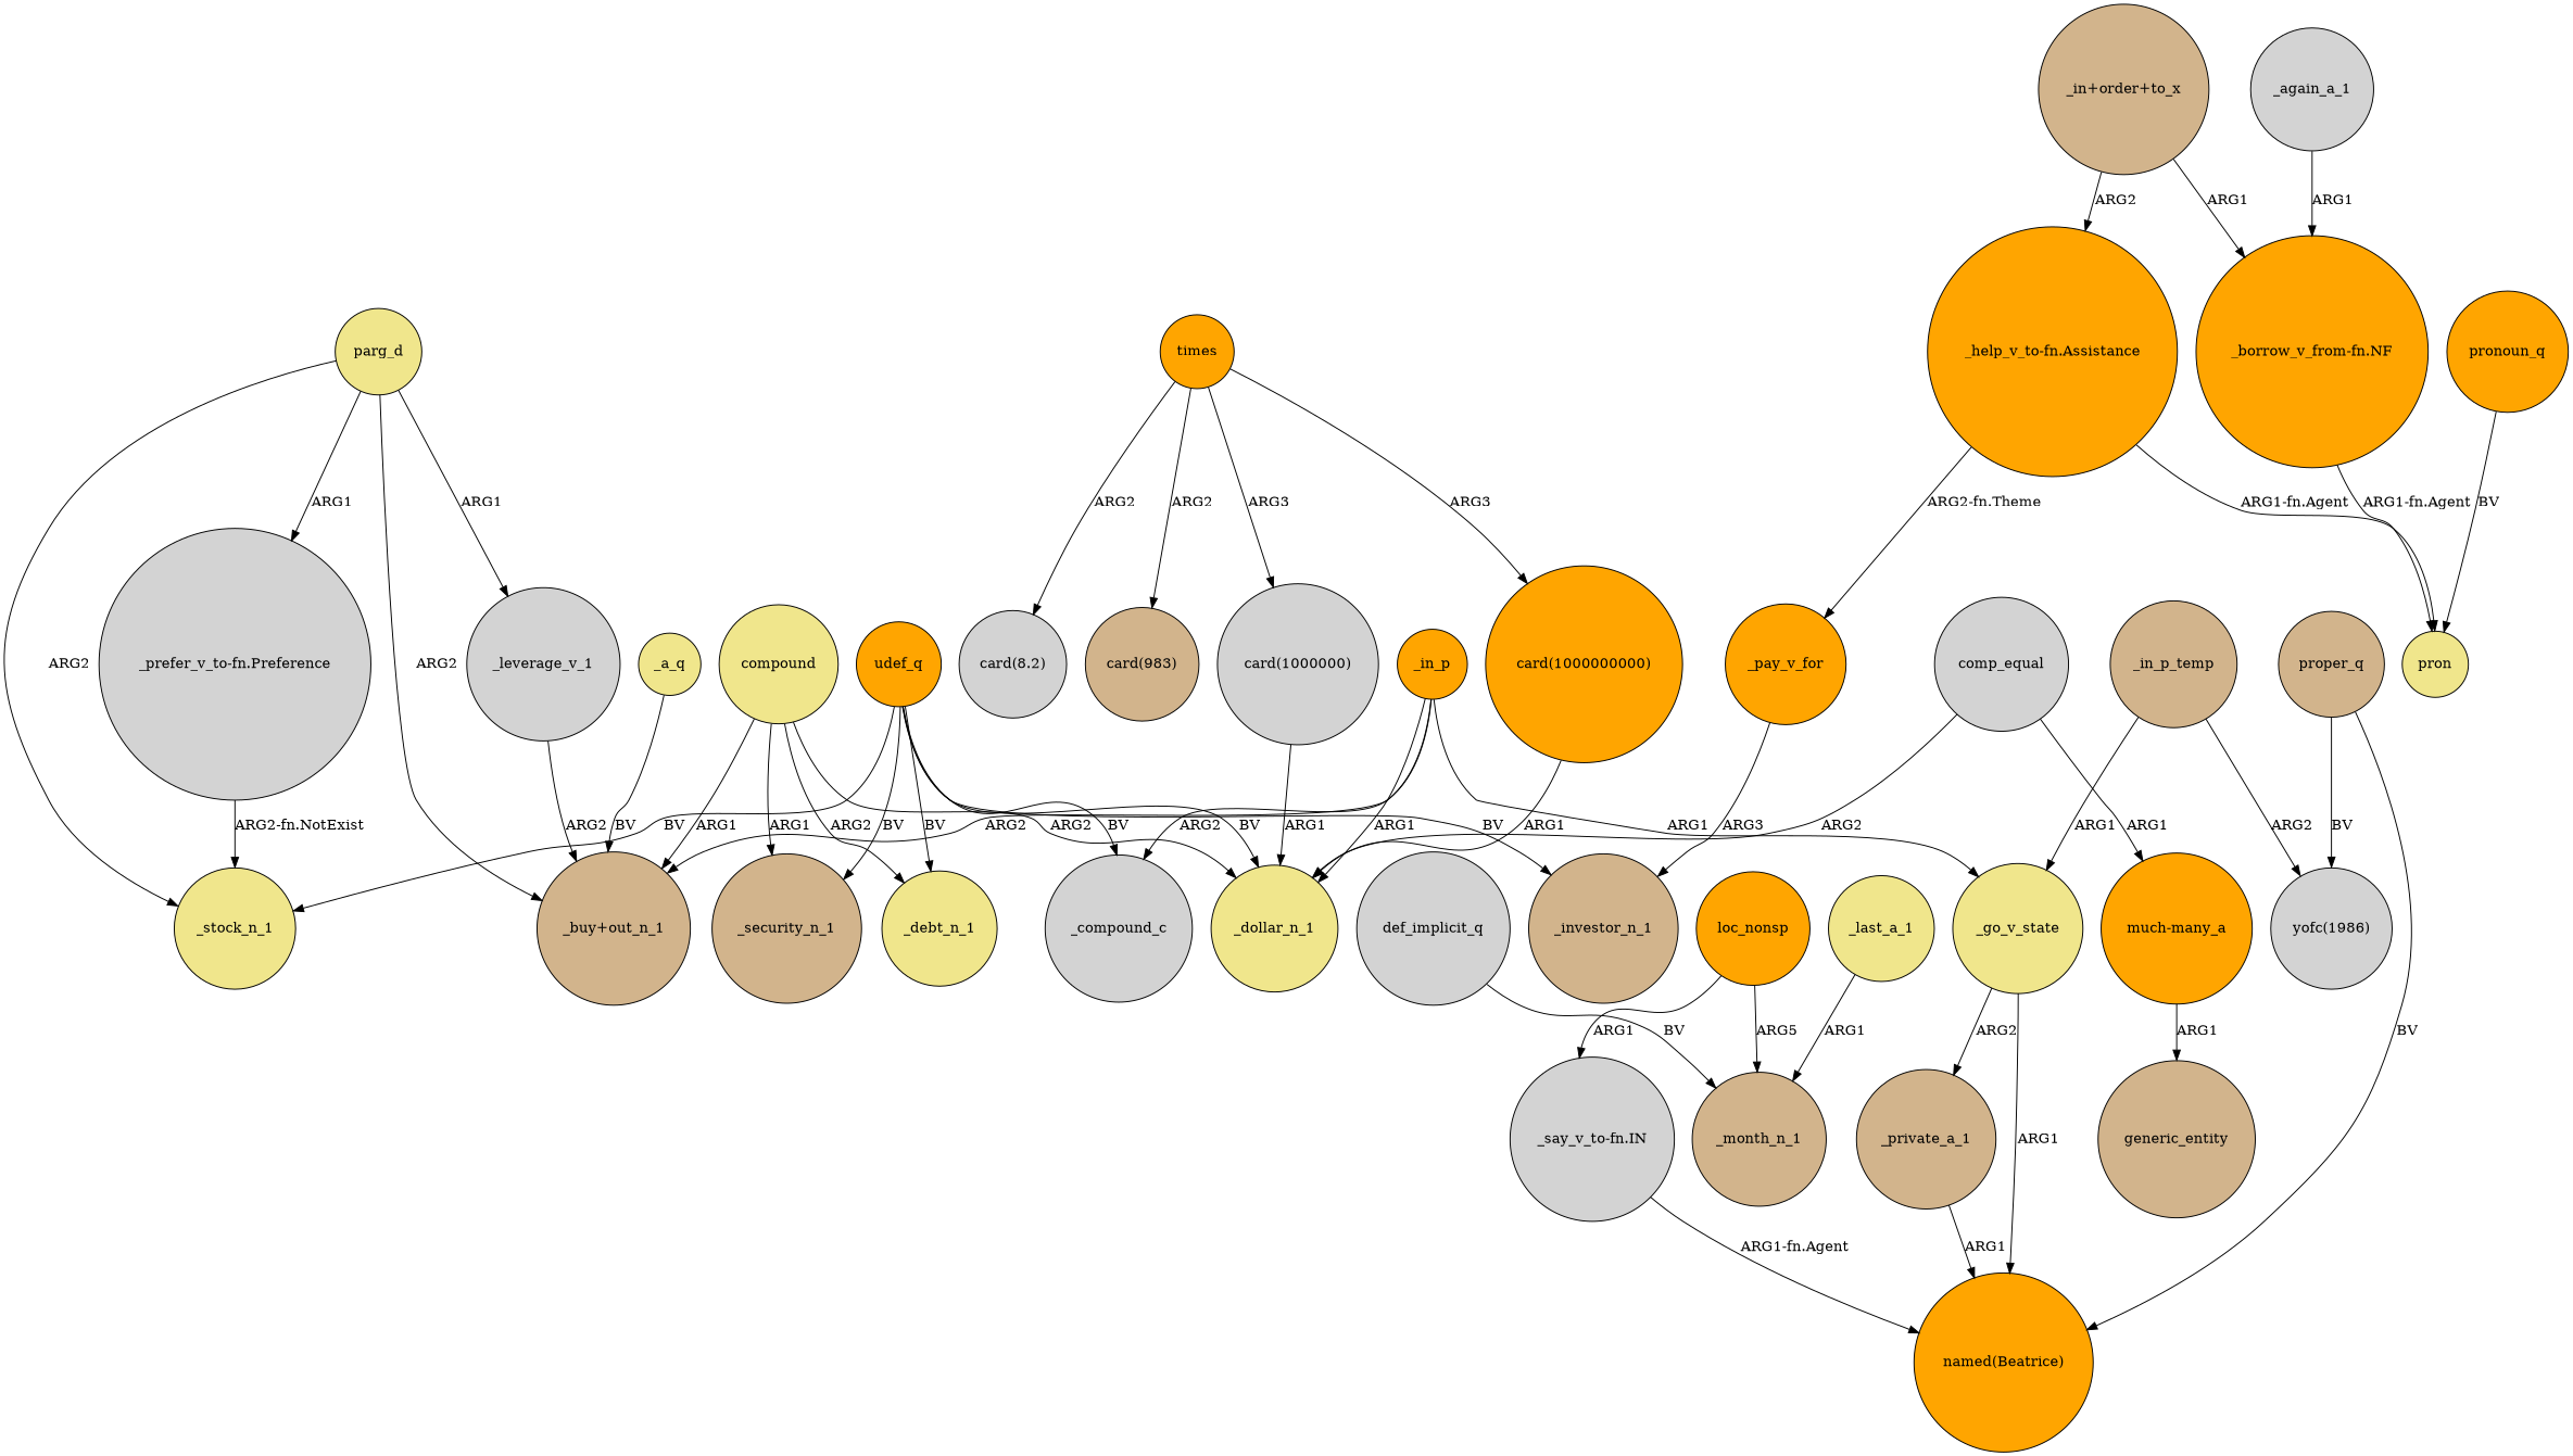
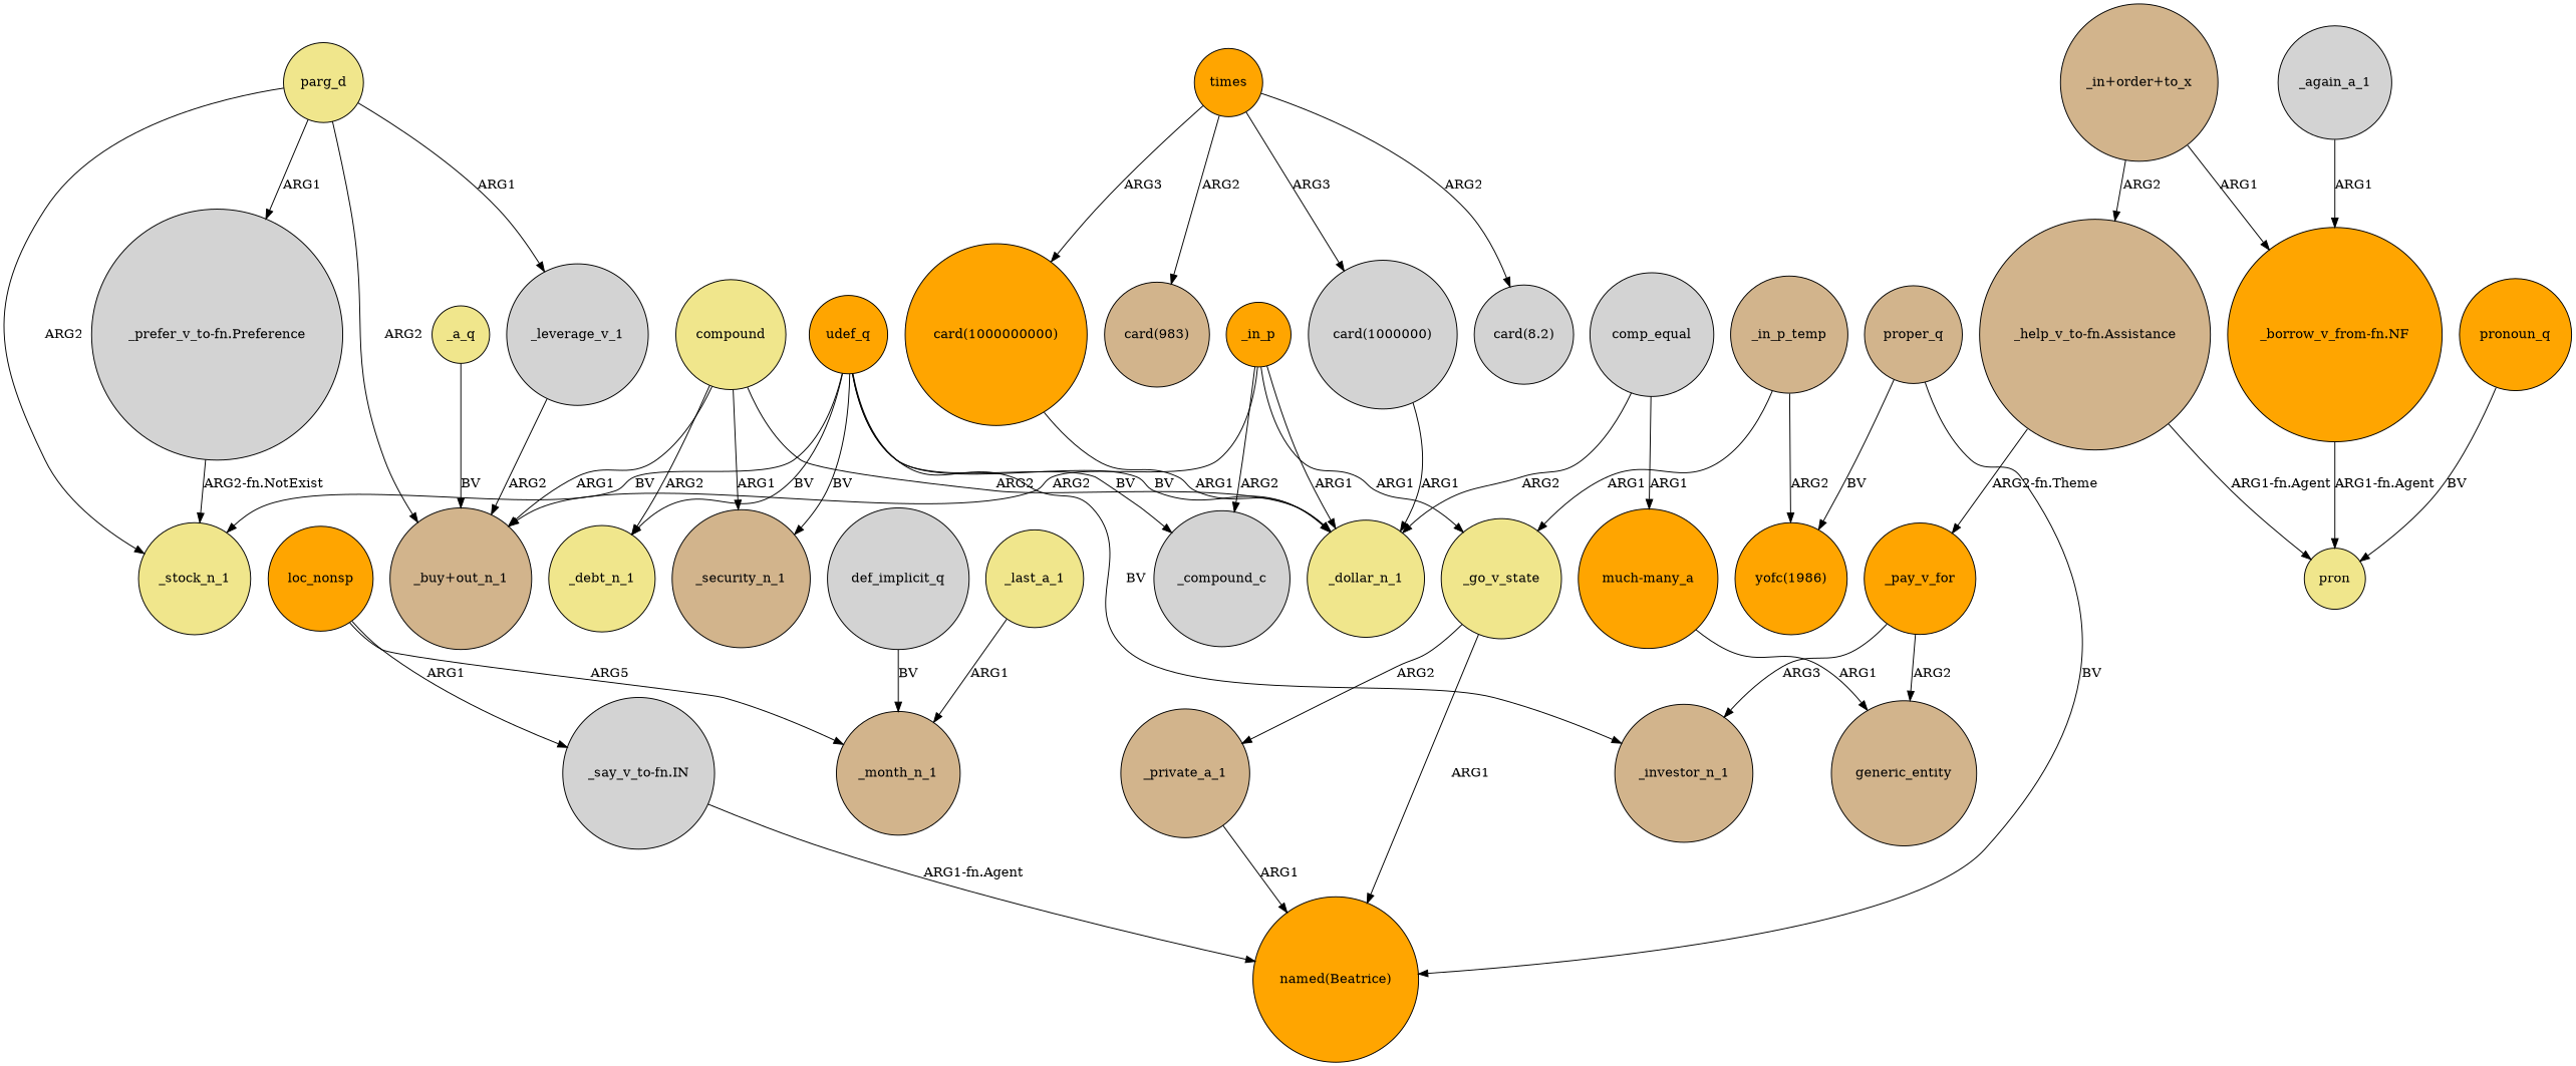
  digraph {
    node [fillcolor=orange shape=circle style=filled]
    "_prefer_v_to-fn.Preference" [fillcolor=lightgrey]
    _stock_n_1 [fillcolor=khaki]
    "card(1000000)" [fillcolor=lightgrey]
    _dollar_n_1 [fillcolor=khaki]
    def_implicit_q [fillcolor=lightgrey]
    _month_n_1 [fillcolor=tan]
    "_say_v_to-fn.IN" [fillcolor=lightgrey]
    "named(Beatrice)"
    _in_p_temp [fillcolor=tan]
-   "yofc(1986)" [fillcolor=lightgrey]
+   "yofc(1986)"
    _go_v_state [fillcolor=khaki]
    _private_a_1 [fillcolor=tan]
    times
    "card(8.2)" [fillcolor=lightgrey]
    "card(1000000000)"
    "card(983)" [fillcolor=tan]
    udef_q
    _investor_n_1 [fillcolor=tan]
    _debt_n_1 [fillcolor=khaki]
    _security_n_1 [fillcolor=tan]
    n21 [fillcolor=lightgrey label=_compound_c]
    generic_entity [fillcolor=tan]
    pron [fillcolor=khaki]
-   "_help_v_to-fn.Assistance"
+   "_help_v_to-fn.Assistance" [fillcolor=tan]
    _pay_v_for
    "much-many_a"
    "_in+order+to_x" [fillcolor=tan]
    "_borrow_v_from-fn.NF"
    compound [fillcolor=khaki]
    "_buy+out_n_1" [fillcolor=tan]
    comp_equal [fillcolor=lightgrey]
    parg_d [fillcolor=khaki]
    _leverage_v_1 [fillcolor=lightgrey]
    _in_p
    pronoun_q
    loc_nonsp
    proper_q [fillcolor=tan]
    _last_a_1 [fillcolor=khaki]
    _again_a_1 [fillcolor=lightgrey]
    _a_q [fillcolor=khaki]
    "_prefer_v_to-fn.Preference" -> _stock_n_1 [label="ARG2-fn.NotExist"]
    "card(1000000)" -> _dollar_n_1 [label=ARG1]
    def_implicit_q -> _month_n_1 [label=BV]
    "_say_v_to-fn.IN" -> "named(Beatrice)" [label="ARG1-fn.Agent"]
    _in_p_temp -> "yofc(1986)" [label=ARG2]
    _in_p_temp -> _go_v_state [label=ARG1]
    _go_v_state -> "named(Beatrice)" [label=ARG1]
    _go_v_state -> _private_a_1 [label=ARG2]
    _private_a_1 -> "named(Beatrice)" [label=ARG1]
    times -> "card(1000000)" [label=ARG3]
    times -> "card(8.2)" [label=ARG2]
    times -> "card(1000000000)" [label=ARG3]
    times -> "card(983)" [label=ARG2]
    "card(1000000000)" -> _dollar_n_1 [label=ARG1]
    udef_q -> _stock_n_1 [label=BV]
    udef_q -> _dollar_n_1 [label=BV]
    udef_q -> _investor_n_1 [label=BV]
    udef_q -> _debt_n_1 [label=BV]
    udef_q -> _security_n_1 [label=BV]
    udef_q -> n21 [label=BV]
    "_help_v_to-fn.Assistance" -> pron [label="ARG1-fn.Agent"]
    "_help_v_to-fn.Assistance" -> _pay_v_for [label="ARG2-fn.Theme"]
    _pay_v_for -> _investor_n_1 [label=ARG3]
+   _pay_v_for -> generic_entity [label=ARG2]
    "much-many_a" -> generic_entity [label=ARG1]
    "_in+order+to_x" -> "_help_v_to-fn.Assistance" [label=ARG2]
    "_in+order+to_x" -> "_borrow_v_from-fn.NF" [label=ARG1]
    "_borrow_v_from-fn.NF" -> pron [label="ARG1-fn.Agent"]
    compound -> _dollar_n_1 [label=ARG2]
    compound -> _debt_n_1 [label=ARG2]
    compound -> _security_n_1 [label=ARG1]
    compound -> "_buy+out_n_1" [label=ARG1]
    comp_equal -> _dollar_n_1 [label=ARG2]
    comp_equal -> "much-many_a" [label=ARG1]
    parg_d -> "_prefer_v_to-fn.Preference" [label=ARG1]
    parg_d -> _stock_n_1 [label=ARG2]
    parg_d -> "_buy+out_n_1" [label=ARG2]
    parg_d -> _leverage_v_1 [label=ARG1]
    _leverage_v_1 -> "_buy+out_n_1" [label=ARG2]
    _in_p -> _dollar_n_1 [label=ARG1]
    _in_p -> _go_v_state [label=ARG1]
    _in_p -> n21 [label=ARG2]
    _in_p -> "_buy+out_n_1" [label=ARG2]
    pronoun_q -> pron [label=BV]
    loc_nonsp -> _month_n_1 [label=ARG5]
    loc_nonsp -> "_say_v_to-fn.IN" [label=ARG1]
    proper_q -> "named(Beatrice)" [label=BV]
    proper_q -> "yofc(1986)" [label=BV]
    _last_a_1 -> _month_n_1 [label=ARG1]
    _again_a_1 -> "_borrow_v_from-fn.NF" [label=ARG1]
    _a_q -> "_buy+out_n_1" [label=BV]
  }
